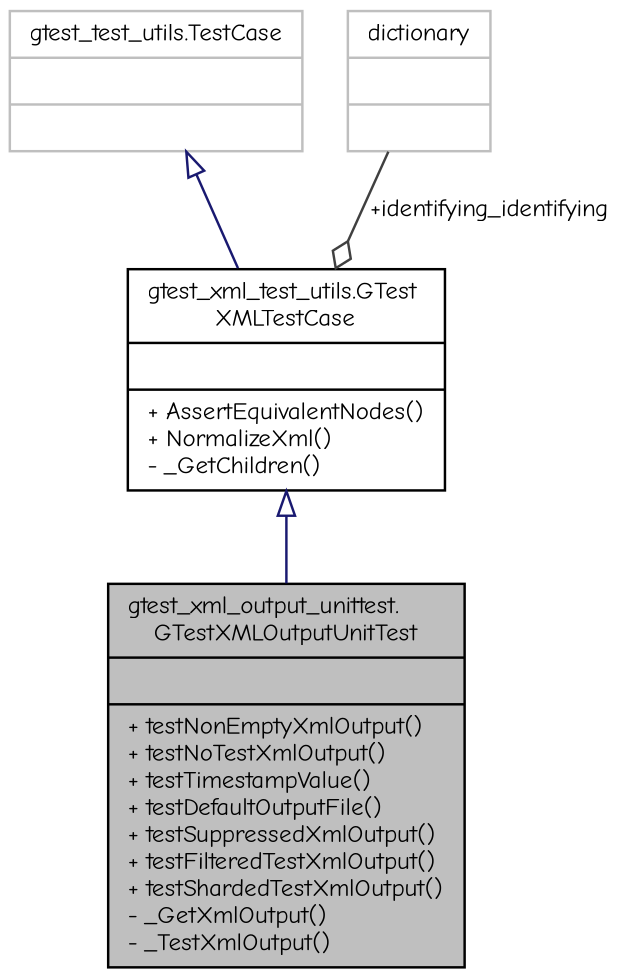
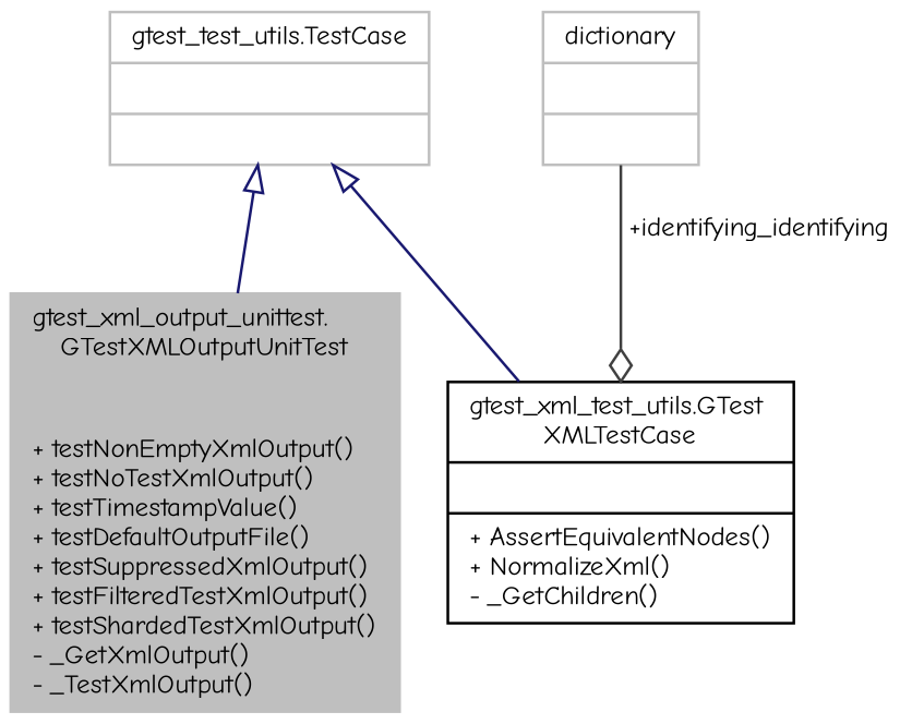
  digraph {
    fontname="Comic Neue"
    node [color=black fontname="Comic Neue" fontsize=10 shape=record]
    edge [arrowtail=onormal color=midnightblue dir=back fontname="Comic Neue" fontsize=10 labelfontname=Helvetica labelfontsize=10 style=solid]
-   n1 [fillcolor=grey75 fontcolor=black height=0.2 label="{gtest_xml_output_unittest.\lGTestXMLOutputUnitTest\n||+ testNonEmptyXmlOutput()\l+ testNoTestXmlOutput()\l+ testTimestampValue()\l+ testDefaultOutputFile()\l+ testSuppressedXmlOutput()\l+ testFilteredTestXmlOutput()\l+ testShardedTestXmlOutput()\l- _GetXmlOutput()\l- _TestXmlOutput()\l}" style=filled width=0.4]
+   n1 [color=grey75 fillcolor=grey75 fontcolor=black height=0.2 label="{gtest_xml_output_unittest.\lGTestXMLOutputUnitTest\n||+ testNonEmptyXmlOutput()\l+ testNoTestXmlOutput()\l+ testTimestampValue()\l+ testDefaultOutputFile()\l+ testSuppressedXmlOutput()\l+ testFilteredTestXmlOutput()\l+ testShardedTestXmlOutput()\l- _GetXmlOutput()\l- _TestXmlOutput()\l}" style=filled width=0.4]
    n2 [height=0.2 label="{gtest_xml_test_utils.GTest\lXMLTestCase\n||+ AssertEquivalentNodes()\l+ NormalizeXml()\l- _GetChildren()\l}" width=0.4]
    n3 [color=grey75 height=0.2 label="{gtest_test_utils.TestCase\n||}" width=0.4]
    n4 [color=grey75 height=0.2 label="{dictionary\n||}" width=0.4]
-   n2 -> n1
+   n3 -> n1
    n3 -> n2
    n4 -> n2 [arrowhead=odiamond color=grey25 label=" +identifying_identifying" arrowtail="" dir=""]
  }
